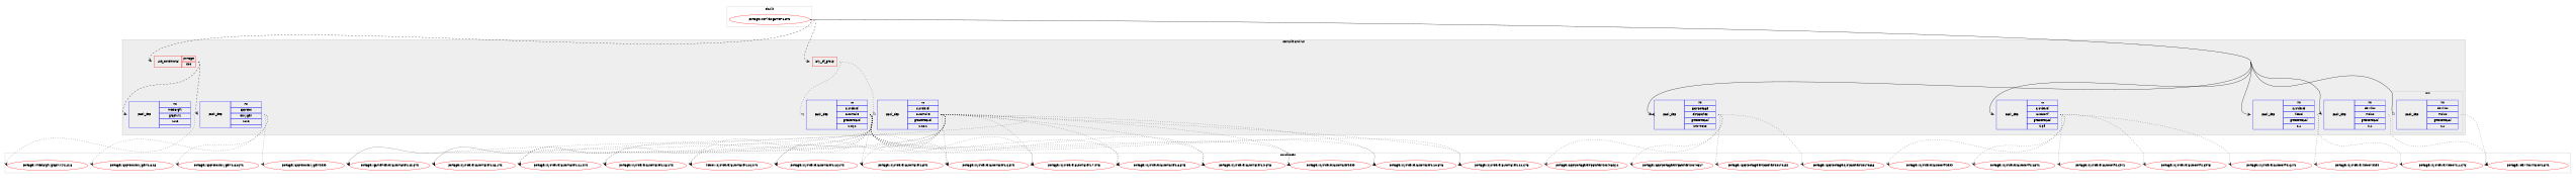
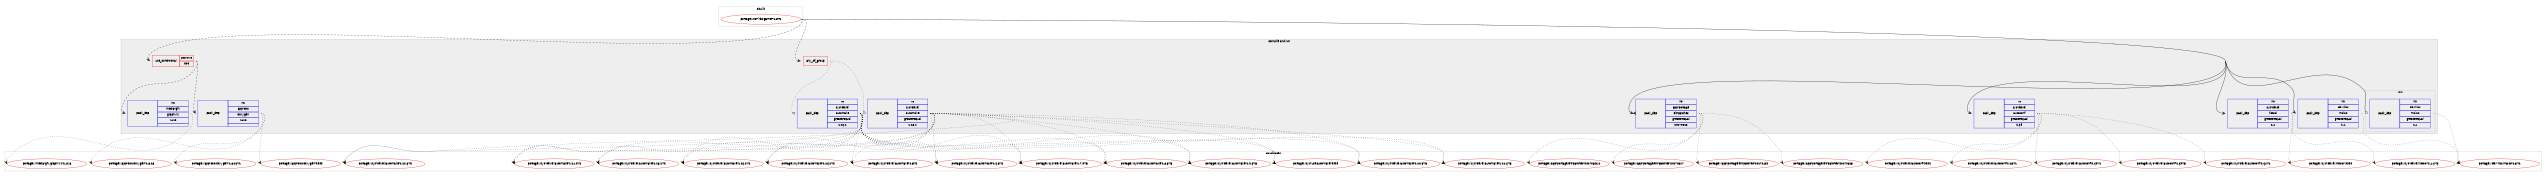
  digraph {
    compound=true
    concentrate=true
    fontname=Helvetica
    fontsize=10
    newrank=true
    rankdir=TB
    ranksep=1.5
    node [color=red fontname=Helvetica fontsize=10]
    edge [arrowhead=vee headport=w style=dotted tailport=e weight=100]
    n1 [label="portage://sci-libs/gamer-1.5-r2" width=4]
    n2 [color=blue label=<<TABLE BORDER="0" CELLBORDER="1" CELLSPACING="0" CELLPADDING="4" WIDTH="220"><TR><TD ROWSPAN="6" CELLPADDING="30">pack_dep</TD></TR><TR><TD WIDTH="110">no</TD></TR><TR><TD>sys-devel</TD></TR><TR><TD>automake</TD></TR><TR><TD>greaterequal</TD></TR><TR><TD>1.16.1</TD></TR></TABLE>> shape=none]
    n3 [color=blue label=<<TABLE BORDER="0" CELLBORDER="1" CELLSPACING="0" CELLPADDING="4" WIDTH="220"><TR><TD ROWSPAN="6" CELLPADDING="30">pack_dep</TD></TR><TR><TD WIDTH="110">no</TD></TR><TR><TD>sys-devel</TD></TR><TR><TD>automake</TD></TR><TR><TD>greaterequal</TD></TR><TR><TD>1.15.1</TD></TR></TABLE>> shape=none]
    n4 [label=<<TABLE BORDER="0" CELLBORDER="1" CELLSPACING="0" CELLPADDING="4"><TR><TD CELLPADDING="10">any_of_group</TD></TR></TABLE>> shape=none]
    n5 [color=blue label=<<TABLE BORDER="0" CELLBORDER="1" CELLSPACING="0" CELLPADDING="4" WIDTH="220"><TR><TD ROWSPAN="6" CELLPADDING="30">pack_dep</TD></TR><TR><TD WIDTH="110">no</TD></TR><TR><TD>media-gfx</TD></TR><TR><TD>graphviz</TD></TR><TR><TD>none</TD></TR><TR><TD></TD></TR></TABLE>> shape=none]
    n6 [color=blue label=<<TABLE BORDER="0" CELLBORDER="1" CELLSPACING="0" CELLPADDING="4" WIDTH="220"><TR><TD ROWSPAN="6" CELLPADDING="30">pack_dep</TD></TR><TR><TD WIDTH="110">no</TD></TR><TR><TD>app-doc</TD></TR><TR><TD>doxygen</TD></TR><TR><TD>none</TD></TR><TR><TD></TD></TR></TABLE>> shape=none]
-   n7 [label=<<TABLE BORDER="0" CELLBORDER="1" CELLSPACING="0" CELLPADDING="4"><TR><TD ROWSPAN="3" CELLPADDING="10">use_conditional</TD></TR><TR><TD>portage</TD></TR><TR><TD>doc</TD></TR></TABLE>> shape=none]
+   n7 [label=<<TABLE BORDER="0" CELLBORDER="1" CELLSPACING="0" CELLPADDING="4"><TR><TD ROWSPAN="3" CELLPADDING="10">use_conditional</TD></TR><TR><TD>positive</TD></TR><TR><TD>doc</TD></TR></TABLE>> shape=none]
    n8 [color=blue label=<<TABLE BORDER="0" CELLBORDER="1" CELLSPACING="0" CELLPADDING="4" WIDTH="220"><TR><TD ROWSPAN="6" CELLPADDING="30">pack_dep</TD></TR><TR><TD WIDTH="110">no</TD></TR><TR><TD>app-portage</TD></TR><TR><TD>elt-patches</TD></TR><TR><TD>greaterequal</TD></TR><TR><TD>20170815</TD></TR></TABLE>> shape=none]
    n9 [color=blue label=<<TABLE BORDER="0" CELLBORDER="1" CELLSPACING="0" CELLPADDING="4" WIDTH="220"><TR><TD ROWSPAN="6" CELLPADDING="30">pack_dep</TD></TR><TR><TD WIDTH="110">no</TD></TR><TR><TD>dev-libs</TD></TR><TR><TD>maloc</TD></TR><TR><TD>greaterequal</TD></TR><TR><TD>1.4</TD></TR></TABLE>> shape=none]
    n10 [color=blue label=<<TABLE BORDER="0" CELLBORDER="1" CELLSPACING="0" CELLPADDING="4" WIDTH="220"><TR><TD ROWSPAN="6" CELLPADDING="30">pack_dep</TD></TR><TR><TD WIDTH="110">no</TD></TR><TR><TD>sys-devel</TD></TR><TR><TD>autoconf</TD></TR><TR><TD>greaterequal</TD></TR><TR><TD>2.69</TD></TR></TABLE>> shape=none]
    n11 [color=blue label=<<TABLE BORDER="0" CELLBORDER="1" CELLSPACING="0" CELLPADDING="4" WIDTH="220"><TR><TD ROWSPAN="6" CELLPADDING="30">pack_dep</TD></TR><TR><TD WIDTH="110">no</TD></TR><TR><TD>sys-devel</TD></TR><TR><TD>libtool</TD></TR><TR><TD>greaterequal</TD></TR><TR><TD>2.4</TD></TR></TABLE>> shape=none]
    n12 [color=blue label=<<TABLE BORDER="0" CELLBORDER="1" CELLSPACING="0" CELLPADDING="4" WIDTH="220"><TR><TD ROWSPAN="6" CELLPADDING="30">pack_dep</TD></TR><TR><TD WIDTH="110">no</TD></TR><TR><TD>dev-libs</TD></TR><TR><TD>maloc</TD></TR><TR><TD>greaterequal</TD></TR><TR><TD>1.4</TD></TR></TABLE>> shape=none]
-   n13 [label="portage://sys-devel/automake-9999" width=4]
+   n13 [label="portage://sys-use/automake-9999" width=4]
    n14 [label="portage://sys-devel/automake-1.9.6-r5" width=4]
    n15 [label="portage://sys-devel/automake-1.8.5-r5" width=4]
    n16 [label="portage://sys-devel/automake-1.7.9-r3" width=4]
    n17 [label="portage://sys-devel/automake-1.6.3-r2" width=4]
    n18 [label="portage://sys-devel/automake-1.5-r2" width=4]
    n19 [label="portage://sys-devel/automake-1.16.1-r2" width=4]
-   n20 [label="libtool://sys-devel/automake-1.16.1-r1" width=4]
+   n20 [label="portage://sys-devel/automake-1.16.1-r1" width=4]
    n21 [label="portage://sys-devel/automake-1.15.1-r2" width=4]
    n22 [label="portage://sys-devel/automake-1.14.1-r2" width=4]
-   n23 [label="portage://sys-devel/automake-1.13.4-r2" width=4]
-   n24 [label="portage://gamer-devel/automake-1.12.6-r2" width=4]
+   n24 [label="portage://sys-devel/automake-1.12.6-r2" width=4]
    n25 [label="portage://sys-devel/automake-1.11.6-r3" width=4]
    n26 [label="portage://sys-devel/automake-1.10.3-r3" width=4]
    n27 [label="portage://media-gfx/graphviz-2.42.3" width=4]
    n28 [label="portage://app-doc/doxygen-9999" width=4]
    n29 [label="portage://app-doc/doxygen-1.8.16-r1" width=4]
    n30 [label="portage://app-doc/doxygen-1.8.15" width=4]
    n31 [label="portage://app-portage/elt-patches-20170826.1" width=4]
-   n32 [label="portage://app-portage/sys-patches-20170815" width=4]
+   n32 [label="portage://app-portage/elt-patches-20170815" width=4]
    n33 [label="portage://app-portage/elt-patches-20170422" width=4]
    n34 [label="portage://app-portage/elt-patches-20170317" width=4]
    n35 [label="portage://dev-libs/maloc-1.5-r1" width=4]
    n36 [label="portage://sys-devel/autoconf-9999" width=4]
    n37 [label="portage://sys-devel/autoconf-2.69-r5" width=4]
    n38 [label="portage://sys-devel/autoconf-2.69-r4" width=4]
    n39 [label="portage://sys-devel/autoconf-2.64-r1" width=4]
    n40 [label="portage://sys-devel/autoconf-2.13-r1" width=4]
    n41 [label="portage://sys-devel/libtool-9999" width=4]
    n42 [label="portage://sys-devel/libtool-2.4.6-r6" width=4]
    subgraph cluster_1 {
      color=gray
      label=<<i>ebuild</i>>
      rank=same
      n1
    }
    subgraph cluster_2 {
      color=gray
      label=<<i>dependencies</i>>
      subgraph cluster_3 {
        color=gray
        fillcolor="#eeeeee"
        label=<<i>compile</i>>
        style=filled
        subgraph sub_4 {
          color=gray
          fillcolor="#eeeeee"
          label=<<i>compile</i>>
          style=filled
          n4
          subgraph sub_5 {
            color=gray
            fillcolor="#eeeeee"
            label=<<i>compile</i>>
            style=filled
            n2
          }
          subgraph sub_6 {
            color=gray
            fillcolor="#eeeeee"
            label=<<i>compile</i>>
            style=filled
            n3
          }
        }
        subgraph sub_7 {
          color=gray
          fillcolor="#eeeeee"
          label=<<i>compile</i>>
          style=filled
          n7
          subgraph sub_8 {
            color=gray
            fillcolor="#eeeeee"
            label=<<i>compile</i>>
            style=filled
            n5
          }
          subgraph sub_9 {
            color=gray
            fillcolor="#eeeeee"
            label=<<i>compile</i>>
            style=filled
            n6
          }
        }
        subgraph sub_10 {
          color=gray
          fillcolor="#eeeeee"
          label=<<i>compile</i>>
          style=filled
          n8
        }
        subgraph sub_11 {
          color=gray
          fillcolor="#eeeeee"
          label=<<i>compile</i>>
          style=filled
          n9
        }
        subgraph sub_12 {
          color=gray
          fillcolor="#eeeeee"
          label=<<i>compile</i>>
          style=filled
          n10
        }
        subgraph sub_13 {
          color=gray
          fillcolor="#eeeeee"
          label=<<i>compile</i>>
          style=filled
          n11
        }
      }
      subgraph cluster_14 {
        color=gray
        fillcolor="#eeeeee"
        label=<<i>compile and run</i>>
        style=filled
      }
      subgraph cluster_15 {
        color=gray
        fillcolor="#eeeeee"
        label=<<i>run</i>>
        style=filled
        subgraph sub_16 {
          color=gray
          fillcolor="#eeeeee"
          label=<<i>run</i>>
          style=filled
          n12
        }
      }
    }
    subgraph cluster_17 {
      color=gray
      label=<<i>candidates</i>>
      rank=same
      subgraph sub_18 {
        color=black
        label=<<i>candidates</i>>
        nodesep=1
        rank=same
        n13
        n14
        n15
        n16
        n17
        n18
        n19
        n20
        n21
        n22
-       n23
        n24
        n25
        n26
      }
      subgraph sub_19 {
        color=black
        label=<<i>candidates</i>>
        nodesep=1
        rank=same
        n13
        n14
        n15
        n16
        n17
        n18
        n19
        n20
        n21
        n22
-       n23
        n24
        n25
        n26
      }
      subgraph sub_20 {
        color=black
        label=<<i>candidates</i>>
        nodesep=1
        rank=same
        n27
      }
      subgraph sub_21 {
        color=black
        label=<<i>candidates</i>>
        nodesep=1
        rank=same
        n28
        n29
        n30
      }
      subgraph sub_22 {
        color=black
        label=<<i>candidates</i>>
        nodesep=1
        rank=same
        n31
        n32
        n33
        n34
      }
      subgraph sub_23 {
        color=black
        label=<<i>candidates</i>>
        nodesep=1
        rank=same
        n35
      }
      subgraph sub_24 {
        color=black
        label=<<i>candidates</i>>
        nodesep=1
        rank=same
        n36
        n37
        n38
        n39
        n40
      }
      subgraph sub_25 {
        color=black
        label=<<i>candidates</i>>
        nodesep=1
        rank=same
        n41
        n42
      }
      subgraph sub_26 {
        color=black
        label=<<i>candidates</i>>
        nodesep=1
        rank=same
        n35
      }
    }
    n1 -> n4 [style=dashed weight=20]
    n1 -> n7 [style=dashed weight=20]
    n1 -> n8 [style=solid weight=20]
    n1 -> n9 [style=solid weight=20]
    n1 -> n10 [style=solid weight=20]
    n1 -> n11 [style=solid weight=20]
    n1 -> n12 [arrowhead=odot style=solid weight=20]
    n2 -> n13
    n2 -> n14
    n2 -> n15
    n2 -> n16
    n2 -> n17
    n2 -> n18
    n2 -> n19
    n2 -> n20
    n2 -> n21
    n2 -> n22
-   n2 -> n23
    n2 -> n24
    n2 -> n25
    n2 -> n26
    n3 -> n13
    n3 -> n14
    n3 -> n15
    n3 -> n16
    n3 -> n17
    n3 -> n18
    n3 -> n19
    n3 -> n20
    n3 -> n21
    n3 -> n22
-   n3 -> n23
    n3 -> n24
    n3 -> n25
    n3 -> n26
    n4 -> n2 [arrowhead=oinv weight=20]
    n4 -> n3 [arrowhead=oinv weight=20]
    n5 -> n27
    n6 -> n28
    n6 -> n29
    n6 -> n30
    n7 -> n5 [style=dashed weight=20]
    n7 -> n6 [style=dashed weight=20]
    n8 -> n31
    n8 -> n32
    n8 -> n33
    n8 -> n34
    n9 -> n35
    n10 -> n36
    n10 -> n37
    n10 -> n38
    n10 -> n39
    n10 -> n40
    n11 -> n41
    n11 -> n42
    n12 -> n35
  }
